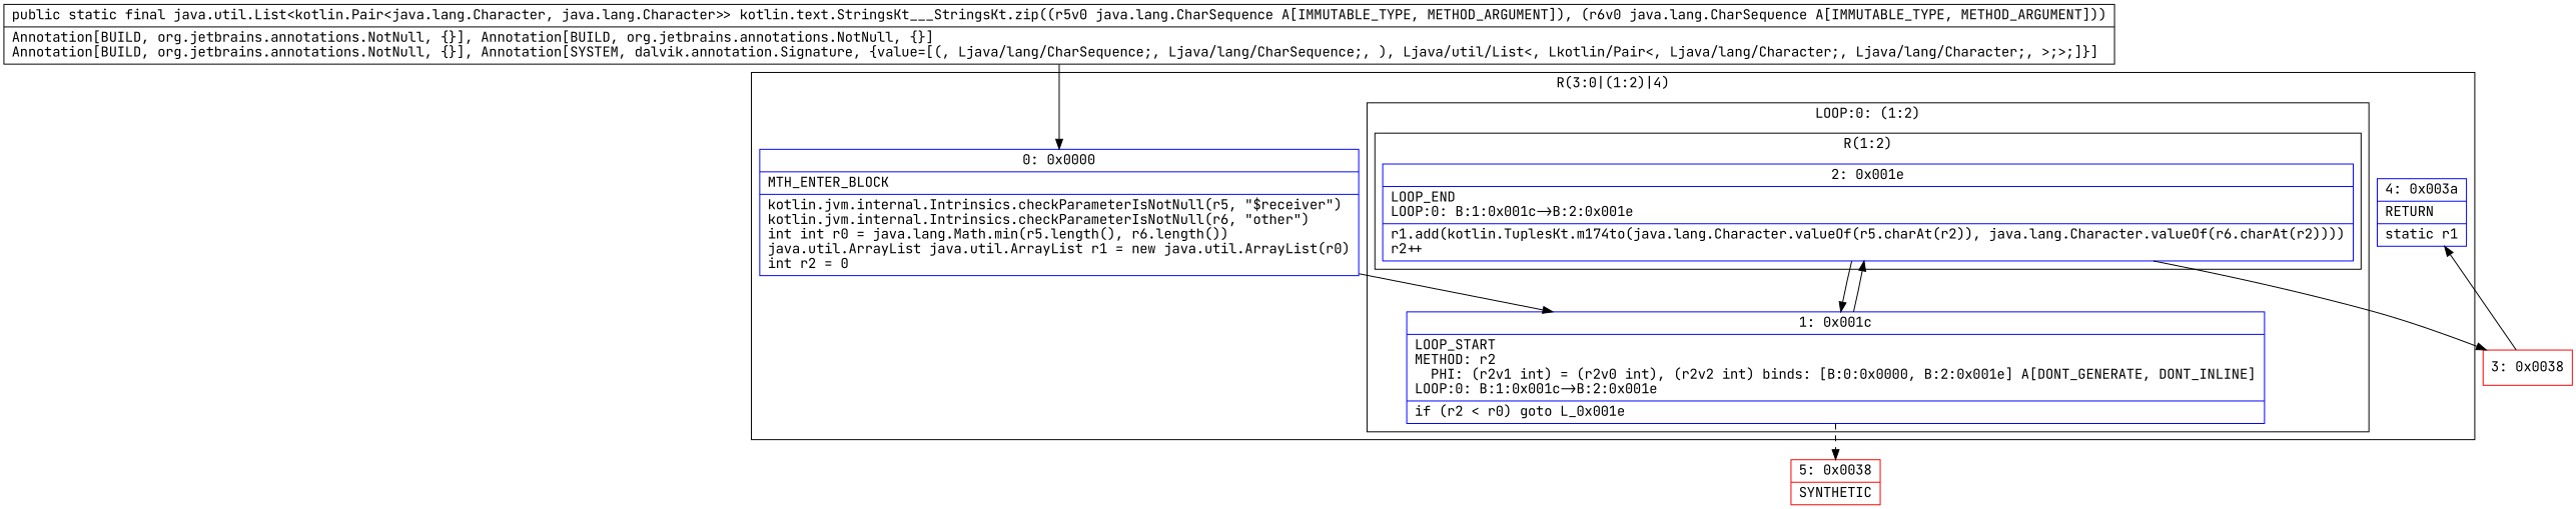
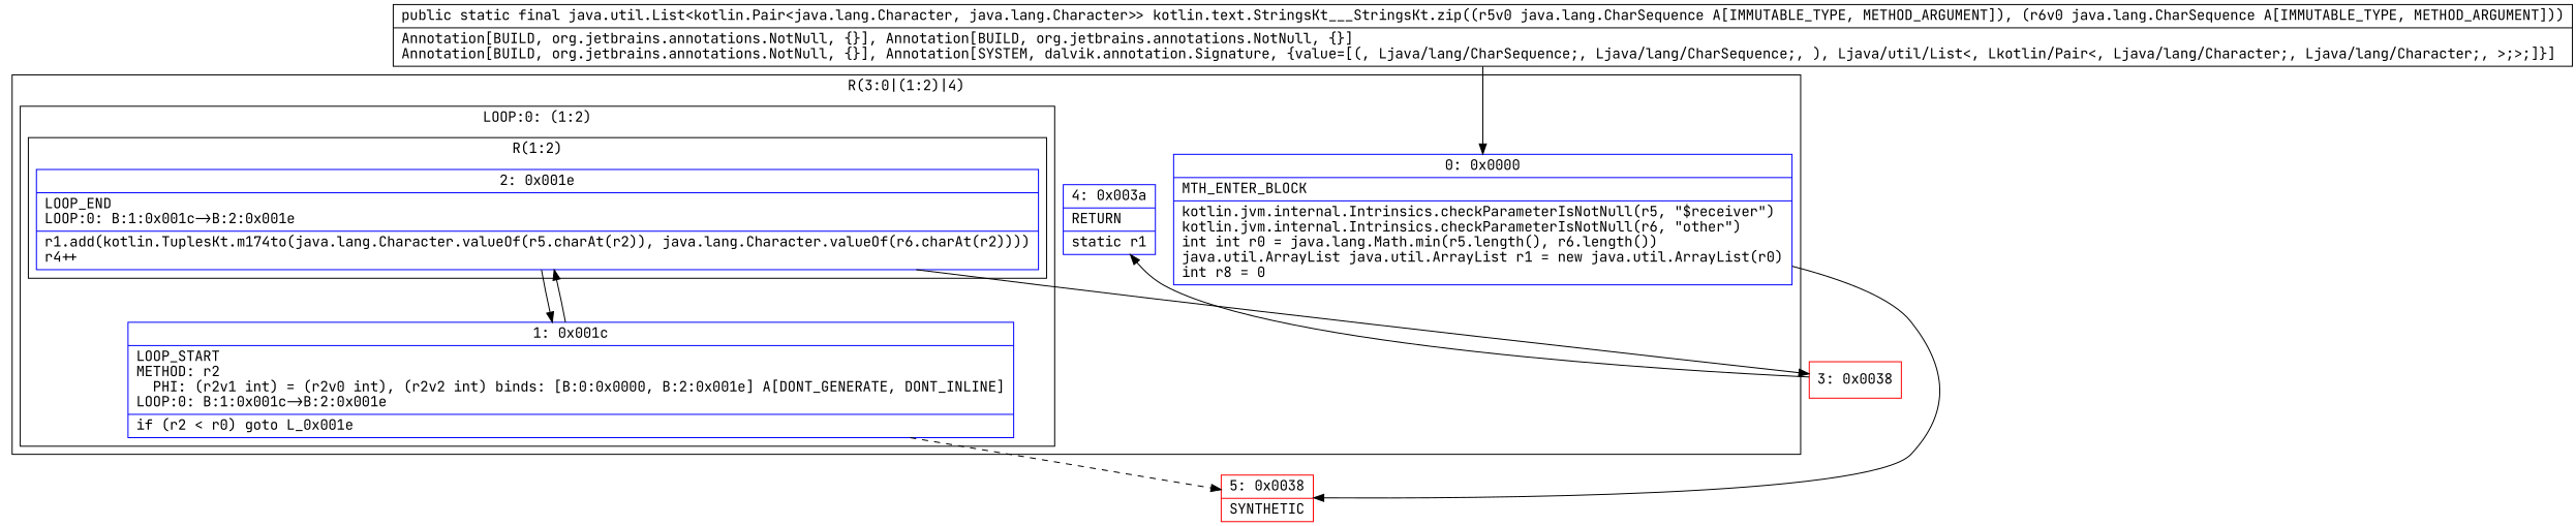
  digraph {
    fontname="JetBrains Mono"
    node [color=blue fontname="JetBrains Mono" shape=record]
    edge [fontname="JetBrains Mono"]
-   n1 [label="{2\:\ 0x001e|LOOP_END\lLOOP:0: B:1:0x001c\-\>B:2:0x001e\l|r1.add(kotlin.TuplesKt.m174to(java.lang.Character.valueOf(r5.charAt(r2)), java.lang.Character.valueOf(r6.charAt(r2))))\lr2++\l}"]
+   n1 [label="{2\:\ 0x001e|LOOP_END\lLOOP:0: B:1:0x001c\-\>B:2:0x001e\l|r1.add(kotlin.TuplesKt.m174to(java.lang.Character.valueOf(r5.charAt(r2)), java.lang.Character.valueOf(r6.charAt(r2))))\lr4++\l}"]
    n2 [label="{1\:\ 0x001c|LOOP_START\lMETHOD: r2 \l  PHI: (r2v1 int) = (r2v0 int), (r2v2 int) binds: [B:0:0x0000, B:2:0x001e] A[DONT_GENERATE, DONT_INLINE]\lLOOP:0: B:1:0x001c\-\>B:2:0x001e\l|if (r2 \< r0) goto L_0x001e\l}"]
-   n3 [label="{0\:\ 0x0000|MTH_ENTER_BLOCK\l|kotlin.jvm.internal.Intrinsics.checkParameterIsNotNull(r5, \"$receiver\")\lkotlin.jvm.internal.Intrinsics.checkParameterIsNotNull(r6, \"other\")\lint int r0 = java.lang.Math.min(r5.length(), r6.length())\ljava.util.ArrayList java.util.ArrayList r1 = new java.util.ArrayList(r0)\lint r2 = 0\l}"]
+   n3 [label="{0\:\ 0x0000|MTH_ENTER_BLOCK\l|kotlin.jvm.internal.Intrinsics.checkParameterIsNotNull(r5, \"$receiver\")\lkotlin.jvm.internal.Intrinsics.checkParameterIsNotNull(r6, \"other\")\lint int r0 = java.lang.Math.min(r5.length(), r6.length())\ljava.util.ArrayList java.util.ArrayList r1 = new java.util.ArrayList(r0)\lint r8 = 0\l}"]
    n4 [label="{4\:\ 0x003a|RETURN\l|static r1\l}"]
    n5 [color=red label="{3\:\ 0x0038}"]
    n6 [color=red label="{5\:\ 0x0038|SYNTHETIC\l}"]
    n7 [label="{public static final java.util.List\<kotlin.Pair\<java.lang.Character, java.lang.Character\>\> kotlin.text.StringsKt___StringsKt.zip((r5v0 java.lang.CharSequence A[IMMUTABLE_TYPE, METHOD_ARGUMENT]), (r6v0 java.lang.CharSequence A[IMMUTABLE_TYPE, METHOD_ARGUMENT]))  | Annotation[BUILD, org.jetbrains.annotations.NotNull, \{\}], Annotation[BUILD, org.jetbrains.annotations.NotNull, \{\}]\lAnnotation[BUILD, org.jetbrains.annotations.NotNull, \{\}], Annotation[SYSTEM, dalvik.annotation.Signature, \{value=[(, Ljava\/lang\/CharSequence;, Ljava\/lang\/CharSequence;, ), Ljava\/util\/List\<, Lkotlin\/Pair\<, Ljava\/lang\/Character;, Ljava\/lang\/Character;, \>;\>;]\}]\l}" color=""]
    subgraph cluster_1 {
      label="R(3:0|(1:2)|4)"
      n3
      n4
      subgraph cluster_2 {
        label="LOOP:0: (1:2)"
        n2
        subgraph cluster_3 {
          label="R(1:2)"
          n1
        }
      }
    }
    n1 -> n2
    n1 -> n5
    n2 -> n1
    n2 -> n6 [style=dashed]
-   n3 -> n2
+   n3 -> n6
    n5 -> n4
    n7 -> n3
  }
